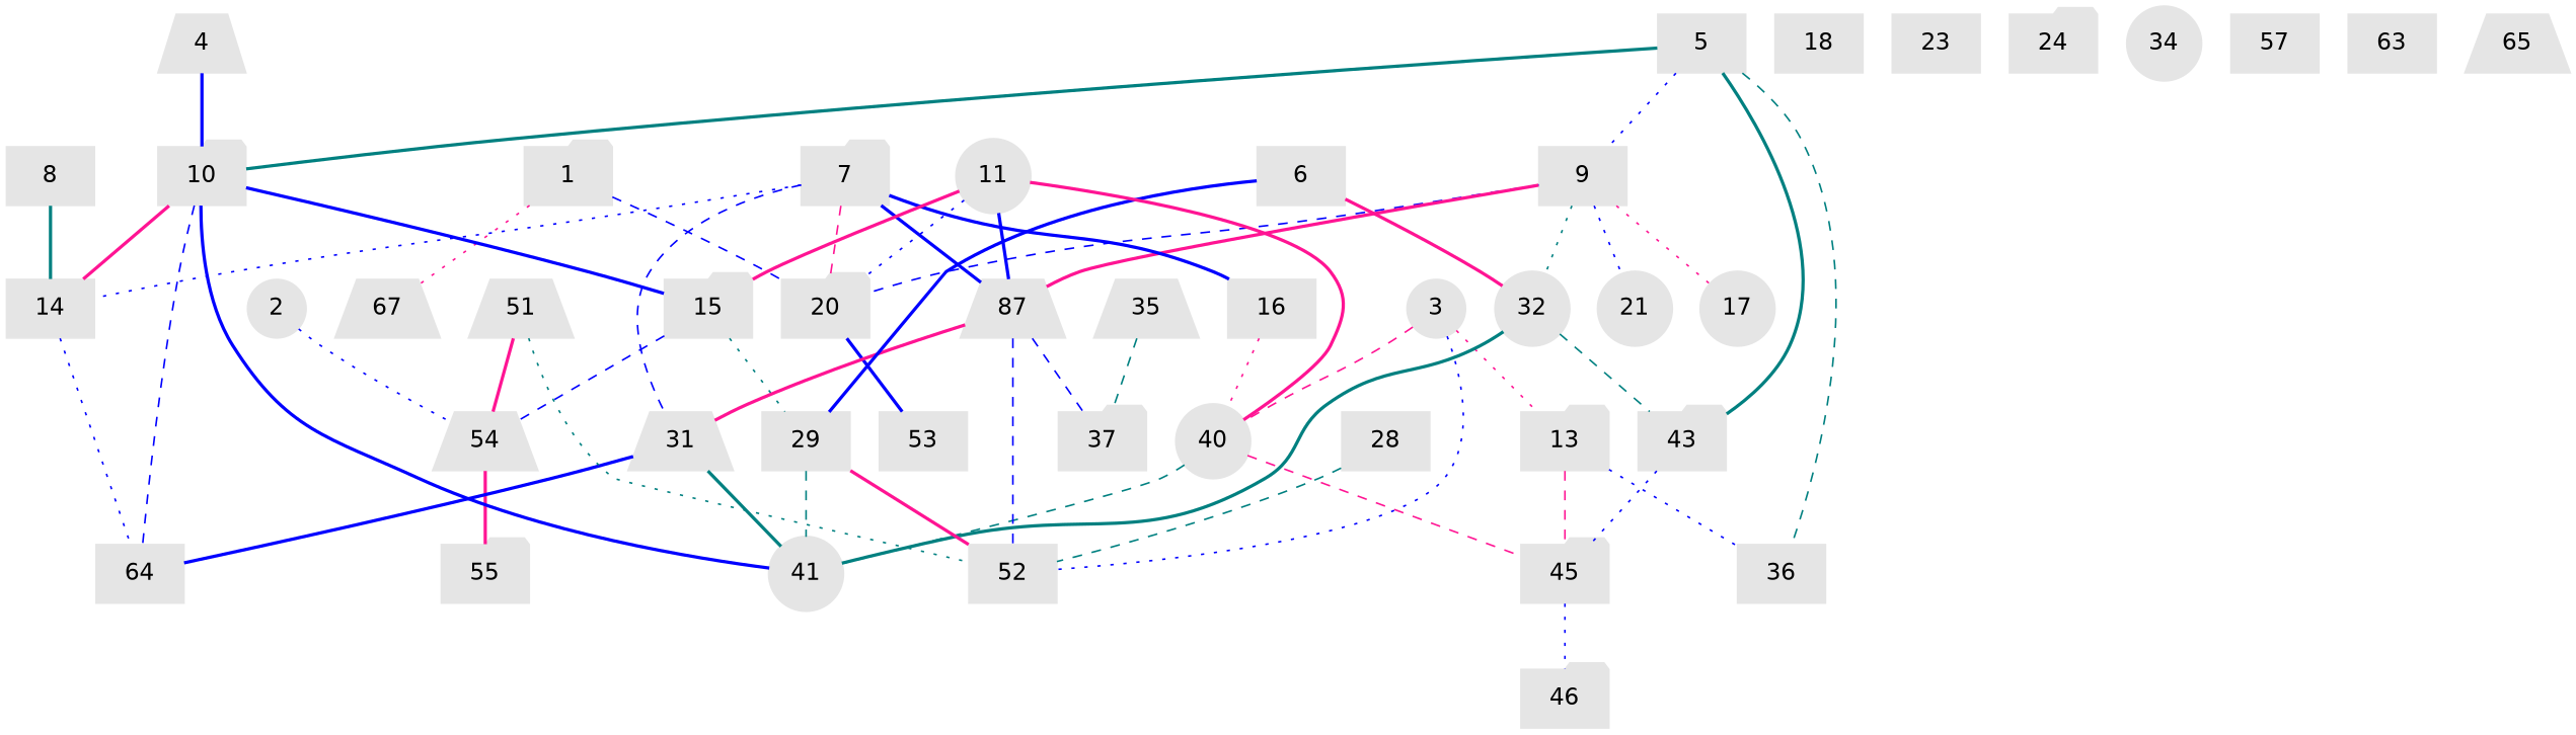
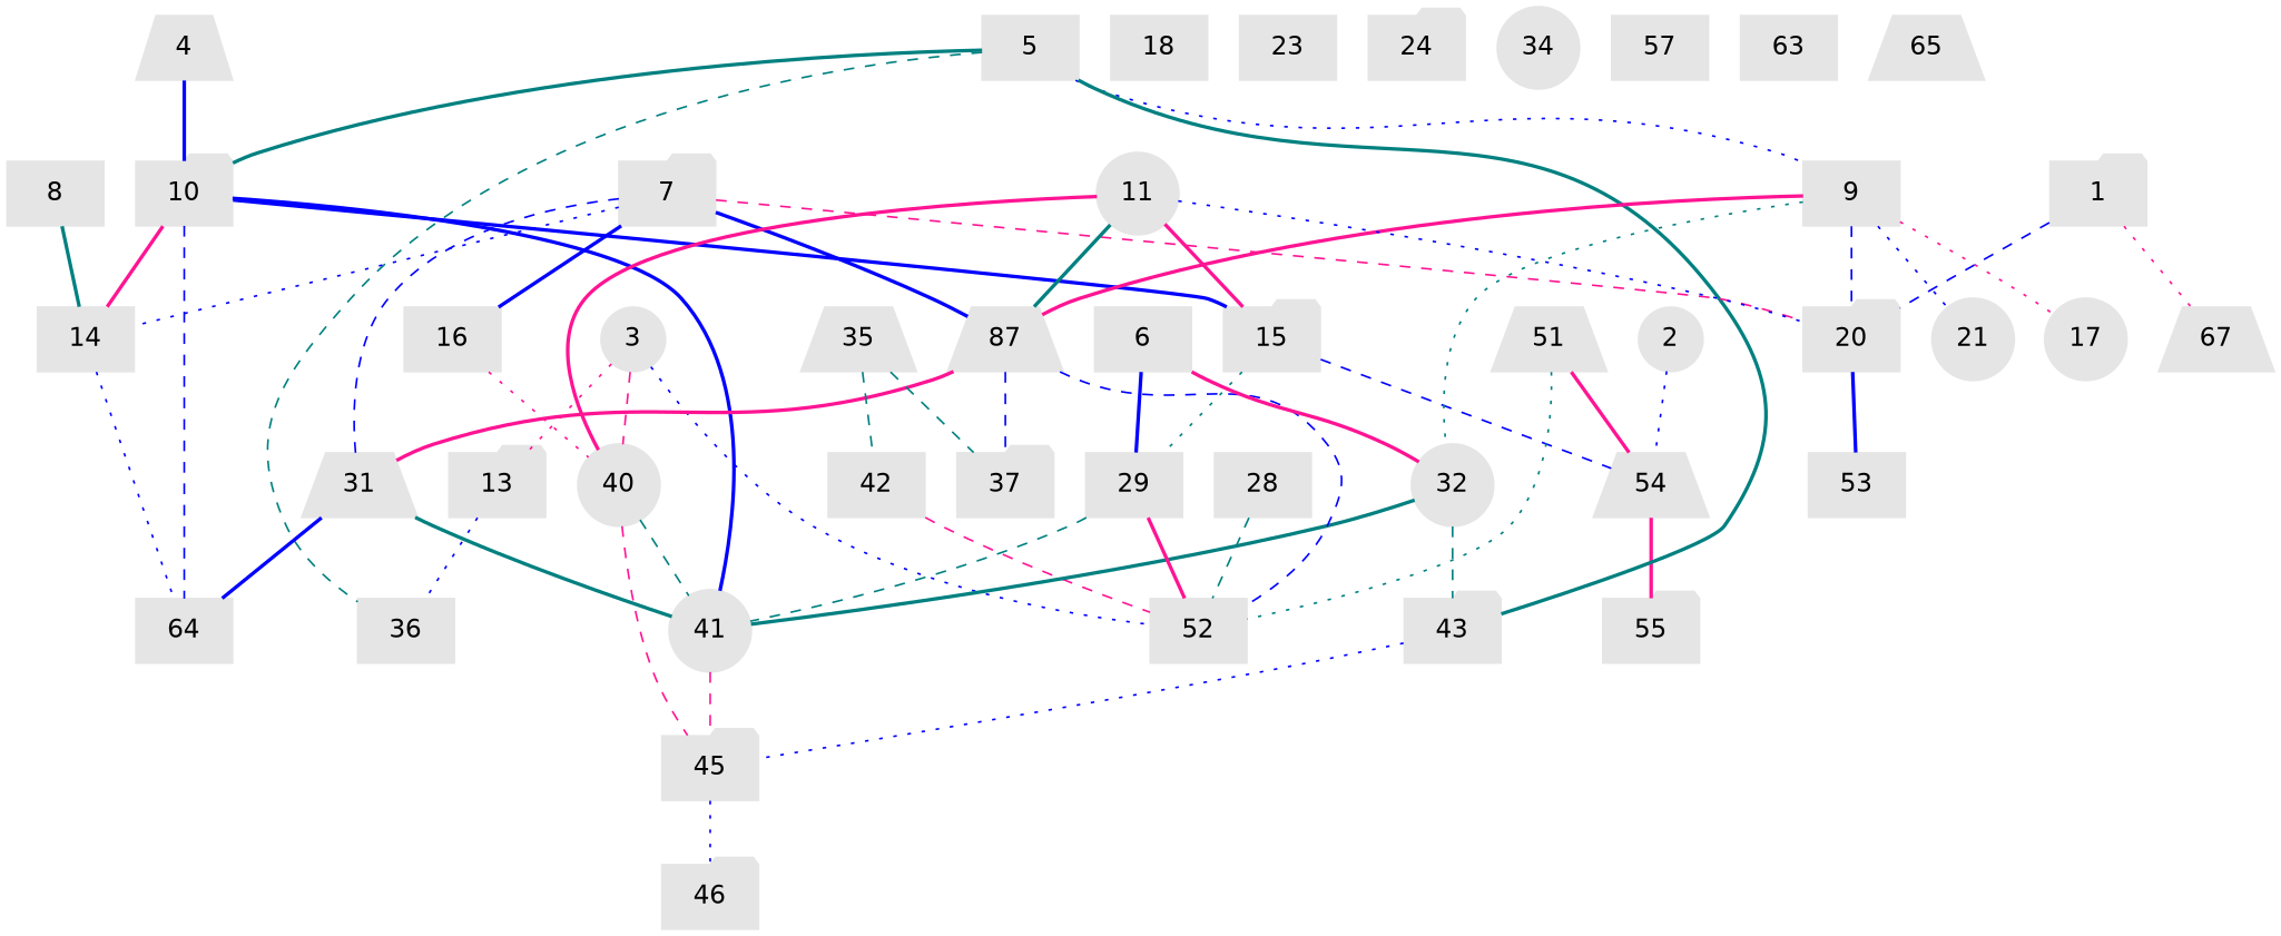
  graph {
    fontname="DejaVu Sans"
    node [color=gray90 fontname="DejaVu Sans" shape=box style=filled]
    edge [color=blue fontname="DejaVu Sans" style=bold]
    1 [shape=folder super="+33"]
    20 [shape=folder super="+50"]
    67 [shape=trapezium]
    53 [super="+56"]
    2 [shape=circle]
    54 [shape=trapezium super="+61"]
    52 [super="+71"]
+   42
    55 [shape=folder]
    3 [shape=circle super="+12"]
    13 [shape=folder]
    40 [shape=circle super="+44"]
    36 [super="+58"]
    41 [shape=circle super="+59"]
    45 [shape=folder super="+48"]
    10 [shape=folder super="+22"]
    14 [super="+19"]
    15 [shape=folder super="+70"]
    64
    4 [shape=trapezium]
    5 [super="+26"]
    9 [super="+30"]
    43 [shape=folder super="+49"]
    32 [shape=circle super="+47"]
    n25 [label=87 shape=trapezium super="+62"]
    17 [shape=circle]
    21 [shape=circle]
    29 [super="+39"]
    6
    7 [shape=folder super="+38"]
    16
    31 [shape=trapezium]
    37 [shape=folder super="+68"]
    8
    11 [shape=circle super="+25"]
    18
    23
    24 [shape=folder]
    28
    34 [shape=circle super="+69"]
    35 [shape=trapezium super="+66"]
    46 [shape=folder]
    51 [shape=trapezium super="+60"]
    57
    63
    65 [shape=trapezium]
    1 -- 20 [style=dashed]
    1 -- 67 [color=deeppink style=dotted]
    20 -- 53
    2 -- 54 [style=dotted]
    54 -- 55 [color=deeppink]
+   42 -- 52 [color=deeppink style=dashed]
    3 -- 52 [style=dotted]
    3 -- 13 [color=deeppink style=dotted]
    3 -- 40 [color=deeppink style=dashed]
    13 -- 36 [style=dotted]
    40 -- 41 [color=teal style=dashed]
    40 -- 45 [color=deeppink style=dashed]
-   13 -- 45 [color=deeppink style=dashed]
+   41 -- 45 [color=deeppink style=dashed]
    45 -- 46 [style=dotted]
    10 -- 41
    10 -- 14 [color=deeppink]
    10 -- 15
    10 -- 64 [style=dashed]
    14 -- 64 [style=dotted]
    15 -- 54 [style=dashed]
    15 -- 29 [color=teal style=dotted]
    4 -- 10
    5 -- 36 [color=teal style=dashed]
    5 -- 10 [color=teal]
    5 -- 9 [style=dotted]
    5 -- 43 [color=teal]
    9 -- 20 [style=dashed]
    9 -- 32 [color=teal style=dotted]
    9 -- n25 [color=deeppink]
    9 -- 17 [color=deeppink style=dotted]
    9 -- 21 [style=dotted]
    43 -- 45 [style=dotted]
    32 -- 41 [color=teal]
    32 -- 43 [color=teal style=dashed]
    n25 -- 52 [style=dashed]
    n25 -- 31 [color=deeppink]
    n25 -- 37 [style=dashed]
    29 -- 52 [color=deeppink]
    29 -- 41 [color=teal style=dashed]
    6 -- 32 [color=deeppink]
    6 -- 29
    7 -- 20 [color=deeppink style=dashed]
    7 -- 14 [style=dotted]
    7 -- n25 [weight=2]
    7 -- 16
    7 -- 31 [style=dashed]
    16 -- 40 [color=deeppink style=dotted]
    31 -- 41 [color=teal]
    31 -- 64
    8 -- 14 [color=teal]
    11 -- 20 [style=dotted]
    11 -- 40 [color=deeppink]
    11 -- 15 [color=deeppink]
-   11 -- n25
+   11 -- n25 [color=teal]
    28 -- 52 [color=teal style=dashed]
+   35 -- 42 [color=teal style=dashed]
    35 -- 37 [color=teal style=dashed]
    51 -- 54 [color=deeppink]
    51 -- 52 [color=teal style=dotted]
  }
